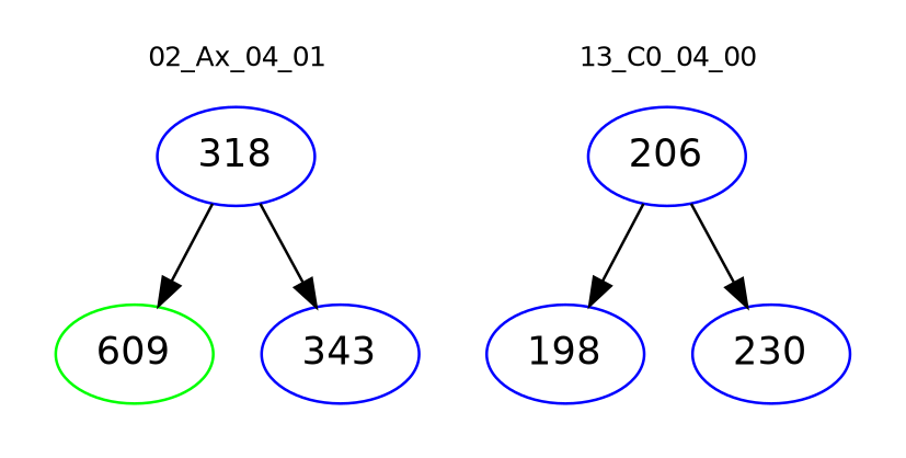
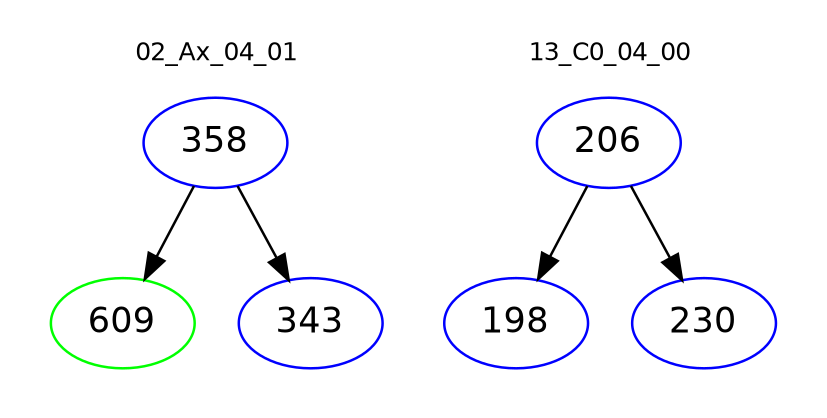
  digraph {
    fontname="DejaVu Sans"
    node [color=blue fontname="DejaVu Sans"]
    edge [color=black fontname="DejaVu Sans"]
-   n1 [label=318]
+   n1 [label=358]
    n2 [color=green label=609]
    n3 [label=343]
    n4 [label=206]
    n5 [label=198]
    n6 [label=230]
    subgraph cluster_1 {
      color=white
      fontsize=10
      label="02_Ax_04_01"
      n1
      n2
      n3
    }
    subgraph cluster_2 {
      color=white
      fontsize=10
      label="13_C0_04_00"
      n4
      n5
      n6
    }
    n1 -> n2
    n1 -> n3
    n4 -> n5
    n4 -> n6
  }
